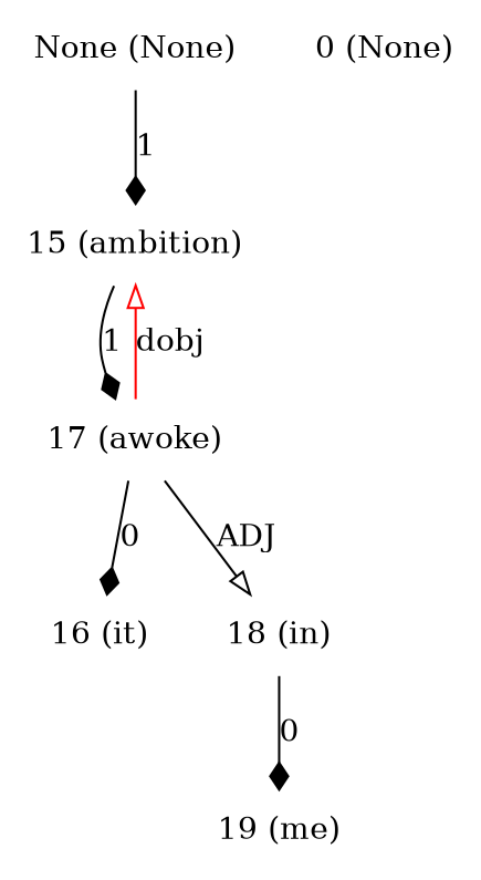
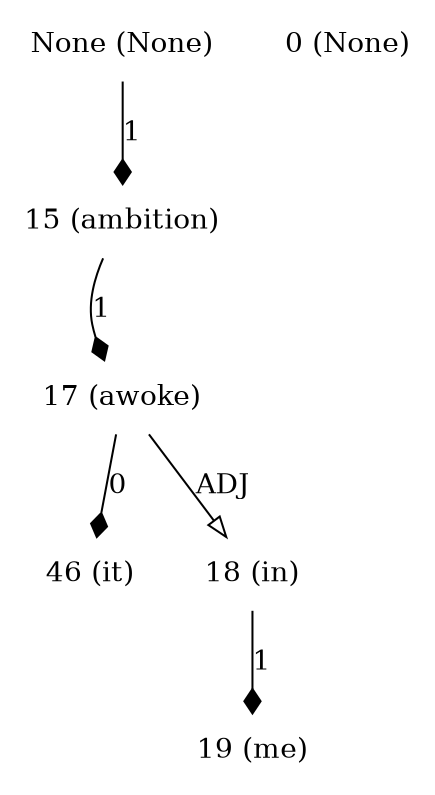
  digraph {
    node [shape=plaintext]
    edge [arrowhead=diamond dir=forward]
    n1 [label="None (None)"]
    n2 [label="15 (ambition)"]
    n3 [label="17 (awoke)"]
-   n4 [label="16 (it)"]
+   n4 [label="46 (it)"]
    n5 [label="18 (in)"]
    n6 [label="0 (None)"]
    n7 [label="19 (me)"]
    n1 -> n2 [label=1]
    n2 -> n3 [label=1]
-   n3 -> n2 [arrowhead=onormal color=red label=dobj]
    n3 -> n4 [label=0]
    n3 -> n5 [arrowhead=onormal label=ADJ]
-   n5 -> n7 [label=0]
+   n5 -> n7 [label=1]
  }
